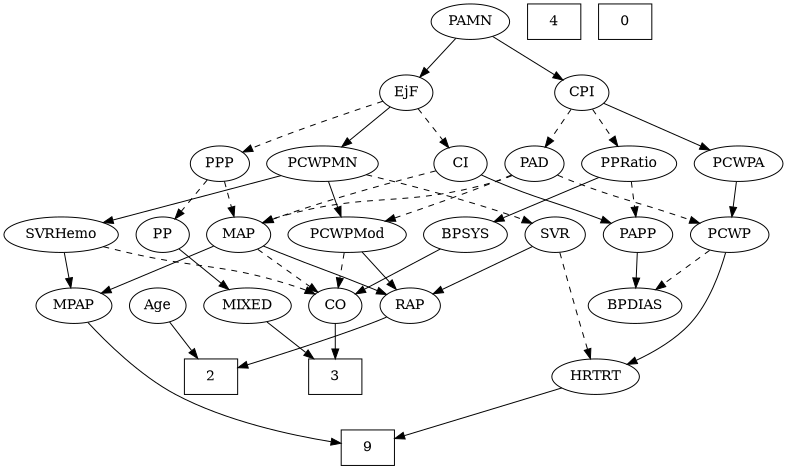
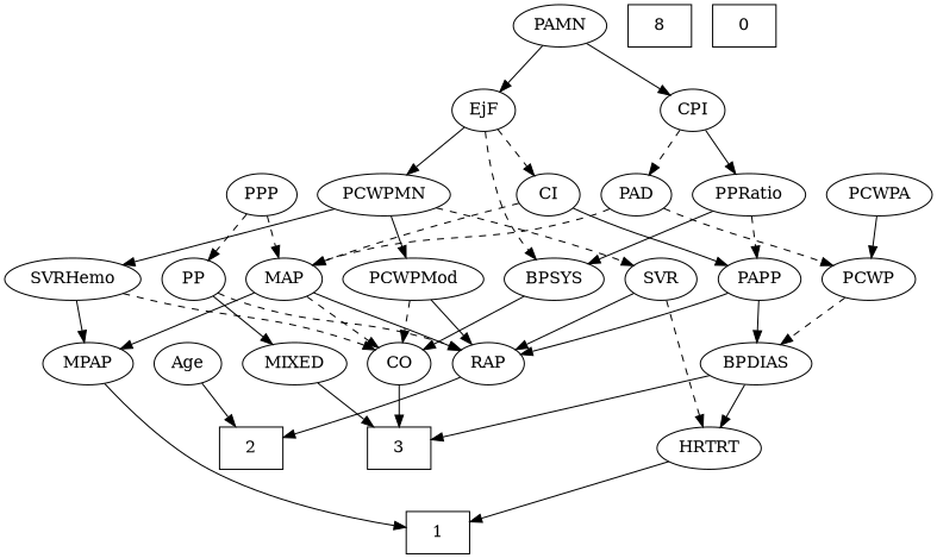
  strict digraph {
    edge [style=solid]
-   1 [height=0.5 shape=box width=0.75 label=9]
+   1 [height=0.5 shape=box width=0.75]
    2 [height=0.5 shape=box width=0.75]
    3 [height=0.5 shape=box width=0.75]
-   4 [height=0.5 shape=box width=0.75]
+   4 [height=0.5 shape=box width=0.75 label=8]
    n5 [height=0.5 label=0 shape=box width=0.75]
    Age [height=0.5 width=0.75]
    EjF [height=0.5 width=0.75]
    PCWPMN [height=0.5 width=1.3902]
    PPP [height=0.5 width=0.75]
    CI [height=0.5 width=0.75]
    PCWPMod [height=0.5 width=1.4443]
    SVR [height=0.5 width=0.77632]
    SVRHemo [height=0.5 width=1.3902]
    MAP [height=0.5 width=0.84854]
    PP [height=0.5 width=0.75]
    PAPP [height=0.5 width=0.88464]
    RAP [height=0.5 width=0.77632]
    CO [height=0.5 width=0.75]
    HRTRT [height=0.5 width=1.1013]
    MPAP [height=0.5 width=0.97491]
    MIXED [height=0.5 width=1.1193]
    BPDIAS [height=0.5 width=1.1735]
    BPSYS [height=0.5 width=1.0471]
    PAD [height=0.5 width=0.79437]
    PCWP [height=0.5 width=0.97491]
    PAMN [height=0.5 width=1.011]
    CPI [height=0.5 width=0.75]
    PCWPA [height=0.5 width=1.1555]
    PPRatio [height=0.5 width=1.1013]
    Age -> 2
    EjF -> PCWPMN
-   EjF -> PPP [style=dashed]
+   EjF -> BPSYS [style=dashed]
    EjF -> CI [style=dashed]
    PCWPMN -> PCWPMod
    PCWPMN -> SVR [style=dashed]
    PCWPMN -> SVRHemo
    PPP -> MAP [style=dashed]
    PPP -> PP [style=dashed]
    CI -> MAP [style=dashed]
    CI -> PAPP
    PCWPMod -> RAP
    PCWPMod -> CO [style=dashed]
    SVR -> RAP
    SVR -> HRTRT [style=dashed]
    SVRHemo -> CO [style=dashed]
    SVRHemo -> MPAP
    MAP -> RAP
    MAP -> CO [style=dashed]
    MAP -> MPAP
+   PP -> RAP [style=dashed]
    PP -> MIXED
+   PAPP -> RAP
    PAPP -> BPDIAS
    RAP -> 2
    CO -> 3
    HRTRT -> 1
    MPAP -> 1
    MIXED -> 3
+   BPDIAS -> 3
    BPSYS -> CO
-   PAD -> PCWPMod [style=dashed]
    PAD -> MAP [style=dashed]
    PAD -> PCWP [style=dashed]
-   PCWP -> HRTRT
+   BPDIAS -> HRTRT
    PCWP -> BPDIAS [style=dashed]
    PAMN -> EjF
    PAMN -> CPI
    CPI -> PAD [style=dashed]
-   CPI -> PCWPA
-   CPI -> PPRatio [style=dashed]
+   CPI -> PPRatio
    PCWPA -> PCWP
    PPRatio -> PAPP [style=dashed]
    PPRatio -> BPSYS
  }
